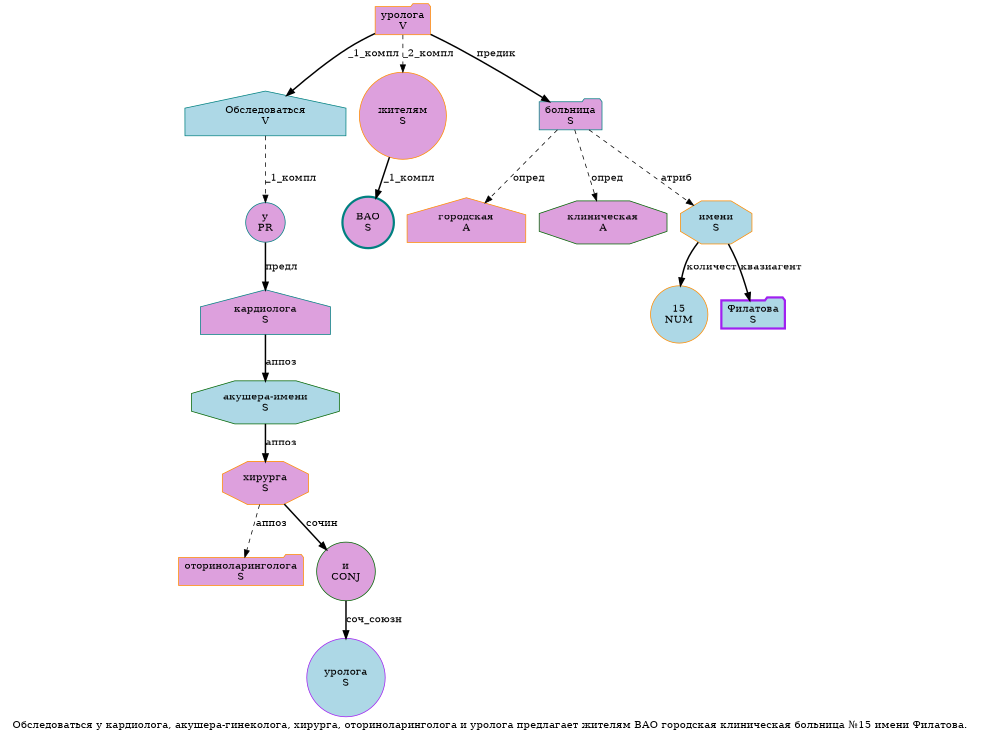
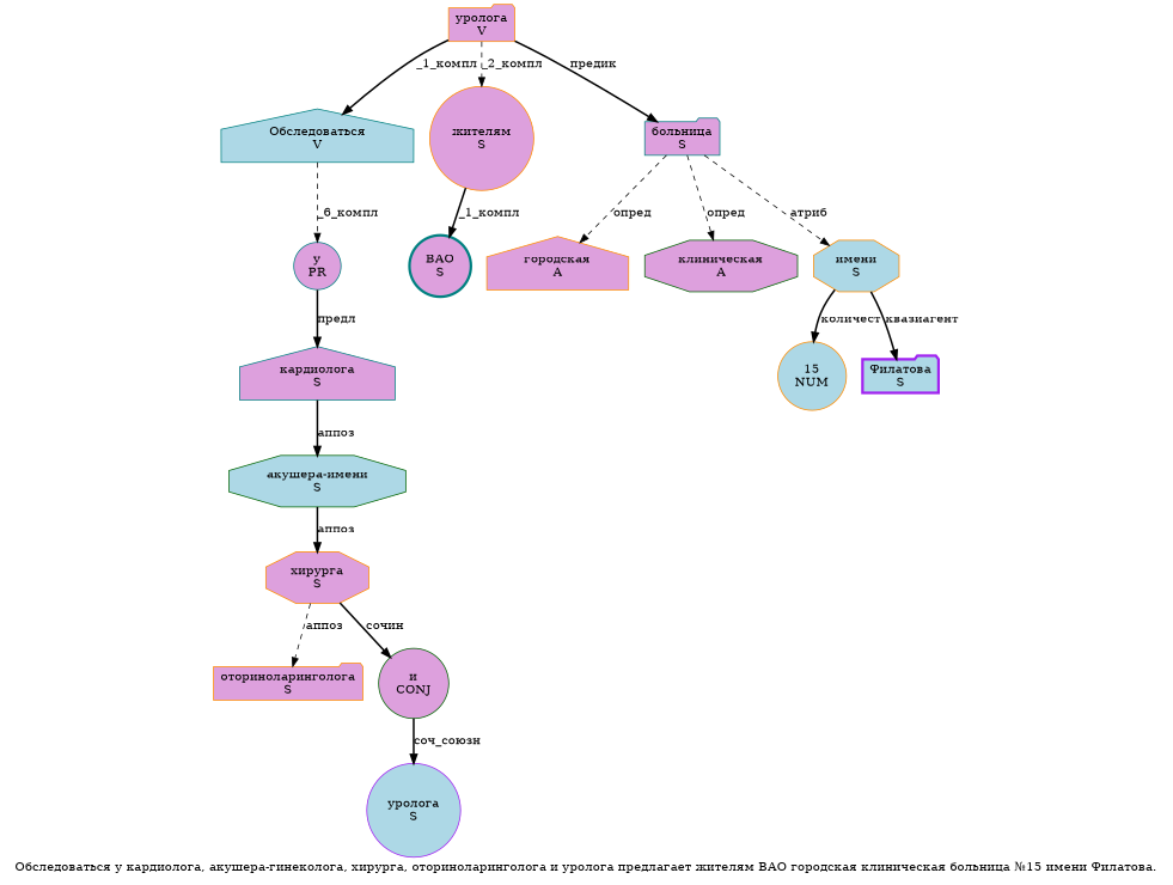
  digraph {
    label="Обследоваться у кардиолога, акушера-гинеколога, хирурга, оториноларинголога и уролога предлагает жителям ВАО городская клиническая больница №15 имени Филатова."
    node [color=darkorange fillcolor=plum penwidth=1 shape=circle style=filled]
    edge [style=bold]
    n1 [color=teal fillcolor=lightblue label="Обследоваться\nV" shape=house]
    n2 [color=teal label="у\nPR"]
    n3 [color=teal label="кардиолога\nS" shape=house]
    n4 [color=darkgreen fillcolor=lightblue label="акушера-имени\nS" shape=octagon]
    n5 [label="хирурга\nS" shape=octagon]
    n6 [label="оториноларинголога\nS" shape=folder]
    n7 [color=darkgreen label="и\nCONJ"]
    n8 [color=purple fillcolor=lightblue label="уролога\nS"]
    n9 [label="уролога\nV" shape=folder]
    n10 [label="жителям\nS"]
    n11 [color=teal label="больница\nS" shape=folder]
    n12 [color=teal label="ВАО\nS" penwidth=3]
    n13 [label="городская\nA" shape=house]
    n14 [color=darkgreen label="клиническая\nA" shape=octagon]
    n15 [fillcolor=lightblue label="имени\nS" shape=octagon]
    n16 [fillcolor=lightblue label="15\nNUM"]
    n17 [color=purple fillcolor=lightblue label="Филатова\nS" penwidth=3 shape=folder]
-   n1 -> n2 [label="_1_компл" style=dashed]
+   n1 -> n2 [label="_6_компл" style=dashed]
    n2 -> n3 [label="предл"]
    n3 -> n4 [label="аппоз"]
    n4 -> n5 [label="аппоз"]
    n5 -> n6 [label="аппоз" style=dashed]
    n5 -> n7 [label="сочин"]
    n7 -> n8 [label="соч_союзн"]
    n9 -> n1 [label="_1_компл"]
    n9 -> n10 [label="_2_компл" style=dashed]
    n9 -> n11 [label="предик"]
    n10 -> n12 [label="_1_компл"]
    n11 -> n13 [label="опред" style=dashed]
    n11 -> n14 [label="опред" style=dashed]
    n11 -> n15 [label="атриб" style=dashed]
    n15 -> n16 [label="количест"]
    n15 -> n17 [label="квазиагент"]
  }
